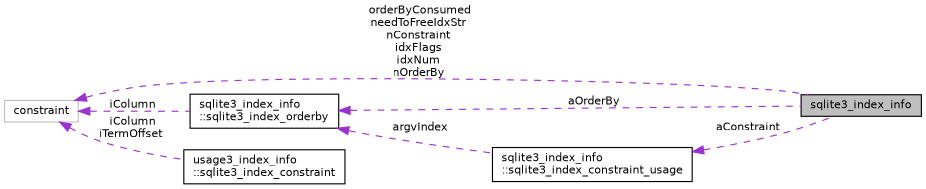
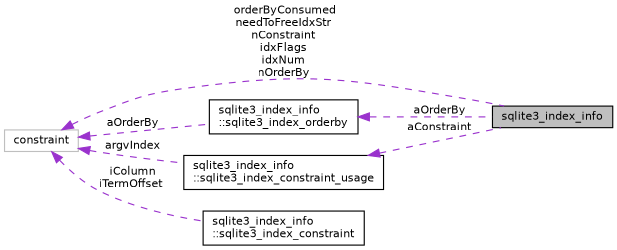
  digraph {
    rankdir=LR
    node [color=black fillcolor=white fontname=Helvetica fontsize=10 shape=record style=filled]
    edge [color=darkorchid3 dir=back fontname=Helvetica fontsize=10 labelfontname=Helvetica labelfontsize=10 style=dashed]
    n1 [fillcolor=grey75 fontcolor=black height=0.2 label=sqlite3_index_info width=0.4]
    n2 [height=0.2 label="sqlite3_index_info\l::sqlite3_index_orderby" width=0.4]
    n3 [color=grey75 height=0.2 label=constraint width=0.4]
    n4 [height=0.2 label="sqlite3_index_info\l::sqlite3_index_constraint_usage" width=0.4]
-   n5 [height=0.2 label="usage3_index_info\l::sqlite3_index_constraint" width=0.4]
+   n5 [height=0.2 label="sqlite3_index_info\l::sqlite3_index_constraint" width=0.4]
    n2 -> n1 [label=" aOrderBy"]
    n3 -> n1 [label=" orderByConsumed\nneedToFreeIdxStr\nnConstraint\nidxFlags\nidxNum\nnOrderBy"]
-   n3 -> n2 [label=" iColumn"]
-   n2 -> n4 [label=" argvIndex"]
+   n3 -> n2 [label=" aOrderBy"]
+   n3 -> n4 [label=" argvIndex"]
    n3 -> n5 [label=" iColumn\niTermOffset"]
    n4 -> n1 [label=" aConstraint"]
  }
